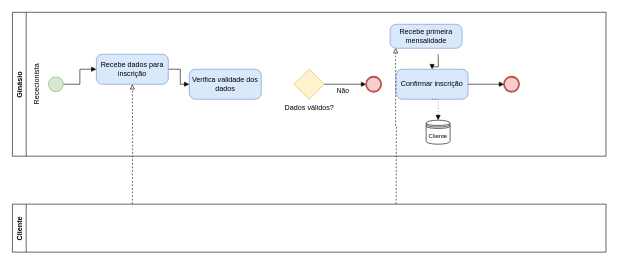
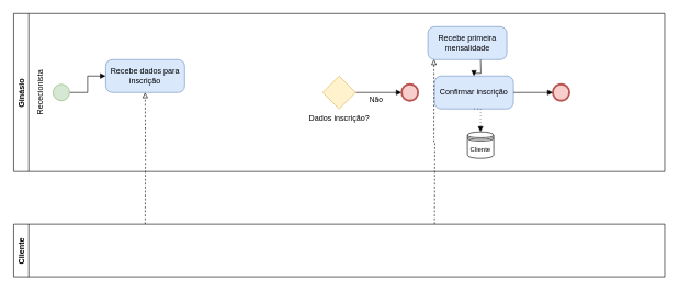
  <mxCell id="0" />
  <mxCell id="1" parent="0" />
  <mxCell id="2" value="Ginásio" style="swimlane;horizontal=0;" vertex="1" parent="1"><mxGeometry x="20" y="20" width="990" height="240" as="geometry" /></mxCell>
  <mxCell id="3" value="Rececionista" style="text;html=1;strokeColor=none;fillColor=none;align=center;verticalAlign=middle;whiteSpace=wrap;rounded=0;rotation=-90;" vertex="1" parent="2"><mxGeometry x="10" y="105" width="60" height="30" as="geometry" /></mxCell>
  <mxCell id="4" style="edgeStyle=orthogonalEdgeStyle;rounded=0;orthogonalLoop=1;jettySize=auto;html=1;entryX=0;entryY=0.5;entryDx=0;entryDy=0;entryPerimeter=0;endArrow=block;endFill=1;" edge="1" parent="2" source="5" target="7"><mxGeometry relative="1" as="geometry" /></mxCell>
  <mxCell id="5" value="" style="points=[[0.145,0.145,0],[0.5,0,0],[0.855,0.145,0],[1,0.5,0],[0.855,0.855,0],[0.5,1,0],[0.145,0.855,0],[0,0.5,0]];shape=mxgraph.bpmn.event;html=1;verticalLabelPosition=bottom;labelBackgroundColor=#ffffff;verticalAlign=top;align=center;perimeter=ellipsePerimeter;outlineConnect=0;aspect=fixed;outline=standard;symbol=general;fillColor=#d5e8d4;strokeColor=#82b366;" vertex="1" parent="2"><mxGeometry x="60" y="107.5" width="25" height="25" as="geometry" /></mxCell>
- <mxCell id="6" style="edgeStyle=orthogonalEdgeStyle;rounded=0;orthogonalLoop=1;jettySize=auto;html=1;exitX=1;exitY=0.5;exitDx=0;exitDy=0;exitPerimeter=0;entryX=0;entryY=0.5;entryDx=0;entryDy=0;entryPerimeter=0;endArrow=block;endFill=1;" edge="1" parent="2" source="7" target="8"><mxGeometry relative="1" as="geometry" /></mxCell>
  <mxCell id="7" value="Recebe dados para inscrição" style="points=[[0.25,0,0],[0.5,0,0],[0.75,0,0],[1,0.25,0],[1,0.5,0],[1,0.75,0],[0.75,1,0],[0.5,1,0],[0.25,1,0],[0,0.75,0],[0,0.5,0],[0,0.25,0]];shape=mxgraph.bpmn.task;whiteSpace=wrap;rectStyle=rounded;size=10;taskMarker=abstract;fillColor=#dae8fc;strokeColor=#6c8ebf;" vertex="1" parent="2"><mxGeometry x="140" y="70" width="120" height="50" as="geometry" /></mxCell>
- <mxCell id="8" value="Verifica validade dos dados" style="points=[[0.25,0,0],[0.5,0,0],[0.75,0,0],[1,0.25,0],[1,0.5,0],[1,0.75,0],[0.75,1,0],[0.5,1,0],[0.25,1,0],[0,0.75,0],[0,0.5,0],[0,0.25,0]];shape=mxgraph.bpmn.task;whiteSpace=wrap;rectStyle=rounded;size=10;taskMarker=abstract;fillColor=#dae8fc;strokeColor=#6c8ebf;" vertex="1" parent="2"><mxGeometry x="295" y="95" width="120" height="50" as="geometry" /></mxCell>
  <mxCell id="9" style="edgeStyle=orthogonalEdgeStyle;rounded=0;orthogonalLoop=1;jettySize=auto;html=1;exitX=1;exitY=0.5;exitDx=0;exitDy=0;exitPerimeter=0;endArrow=block;endFill=1;" edge="1" parent="2" source="11" target="12"><mxGeometry relative="1" as="geometry" /></mxCell>
  <mxCell id="10" value="Não" style="edgeLabel;html=1;align=center;verticalAlign=middle;resizable=0;points=[];" vertex="1" connectable="0" parent="9"><mxGeometry x="0.165" relative="1" as="geometry"><mxPoint x="-11" y="10" as="offset" /></mxGeometry></mxCell>
- <mxCell id="11" value="Dados válidos?" style="points=[[0.25,0.25,0],[0.5,0,0],[0.75,0.25,0],[1,0.5,0],[0.75,0.75,0],[0.5,1,0],[0.25,0.75,0],[0,0.5,0]];shape=mxgraph.bpmn.gateway2;html=1;verticalLabelPosition=bottom;labelBackgroundColor=#ffffff;verticalAlign=top;align=center;perimeter=rhombusPerimeter;outlineConnect=0;outline=none;symbol=none;fillColor=#fff2cc;strokeColor=#d6b656;" vertex="1" parent="2"><mxGeometry x="470" y="95" width="50" height="50" as="geometry" /></mxCell>
+ <mxCell id="11" value="Dados inscrição?" style="points=[[0.25,0.25,0],[0.5,0,0],[0.75,0.25,0],[1,0.5,0],[0.75,0.75,0],[0.5,1,0],[0.25,0.75,0],[0,0.5,0]];shape=mxgraph.bpmn.gateway2;html=1;verticalLabelPosition=bottom;labelBackgroundColor=#ffffff;verticalAlign=top;align=center;perimeter=rhombusPerimeter;outlineConnect=0;outline=none;symbol=none;fillColor=#fff2cc;strokeColor=#d6b656;" vertex="1" parent="2"><mxGeometry x="470" y="95" width="50" height="50" as="geometry" /></mxCell>
  <mxCell id="12" value="" style="points=[[0.145,0.145,0],[0.5,0,0],[0.855,0.145,0],[1,0.5,0],[0.855,0.855,0],[0.5,1,0],[0.145,0.855,0],[0,0.5,0]];shape=mxgraph.bpmn.event;html=1;verticalLabelPosition=bottom;labelBackgroundColor=#ffffff;verticalAlign=top;align=center;perimeter=ellipsePerimeter;outlineConnect=0;aspect=fixed;outline=end;symbol=terminate2;fillColor=#f8cecc;strokeColor=#b85450;" vertex="1" parent="2"><mxGeometry x="590" y="107.5" width="25" height="25" as="geometry" /></mxCell>
- <mxCell id="13" value="Recebe primeira mensalidade" style="points=[[0.25,0,0],[0.5,0,0],[0.75,0,0],[1,0.25,0],[1,0.5,0],[1,0.75,0],[0.75,1,0],[0.5,1,0],[0.25,1,0],[0,0.75,0],[0,0.5,0],[0,0.25,0]];shape=mxgraph.bpmn.task;whiteSpace=wrap;rectStyle=rounded;size=10;taskMarker=abstract;fillColor=#dae8fc;strokeColor=#6c8ebf;" vertex="1" parent="2"><mxGeometry x="630" y="20" width="120" height="40" as="geometry" /></mxCell>
+ <mxCell id="13" value="Recebe primeira mensalidade" style="points=[[0.25,0,0],[0.5,0,0],[0.75,0,0],[1,0.25,0],[1,0.5,0],[1,0.75,0],[0.75,1,0],[0.5,1,0],[0.25,1,0],[0,0.75,0],[0,0.5,0],[0,0.25,0]];shape=mxgraph.bpmn.task;whiteSpace=wrap;rectStyle=rounded;size=10;taskMarker=abstract;fillColor=#dae8fc;strokeColor=#6c8ebf;" vertex="1" parent="2"><mxGeometry x="630" y="20" width="120" height="50" as="geometry" /></mxCell>
  <mxCell id="14" value="Confirmar inscrição" style="points=[[0.25,0,0],[0.5,0,0],[0.75,0,0],[1,0.25,0],[1,0.5,0],[1,0.75,0],[0.75,1,0],[0.5,1,0],[0.25,1,0],[0,0.75,0],[0,0.5,0],[0,0.25,0]];shape=mxgraph.bpmn.task;whiteSpace=wrap;rectStyle=rounded;size=10;taskMarker=abstract;fillColor=#dae8fc;strokeColor=#6c8ebf;" vertex="1" parent="2"><mxGeometry x="640" y="95" width="120" height="50" as="geometry" /></mxCell>
  <mxCell id="15" style="edgeStyle=orthogonalEdgeStyle;rounded=0;orthogonalLoop=1;jettySize=auto;html=1;exitX=0.5;exitY=1;exitDx=0;exitDy=0;exitPerimeter=0;fontSize=10;endArrow=block;endFill=1;" edge="1" parent="2" target="14"><mxGeometry relative="1" as="geometry"><mxPoint x="710" y="70" as="sourcePoint" /></mxGeometry></mxCell>
  <mxCell id="16" value="" style="shape=datastore;whiteSpace=wrap;html=1;labelPosition=center;verticalLabelPosition=bottom;align=center;verticalAlign=top;" vertex="1" parent="2"><mxGeometry x="690" y="180" width="40" height="40" as="geometry" /></mxCell>
  <mxCell id="17" value="" style="group" vertex="1" connectable="0" parent="2"><mxGeometry x="690" y="180" width="40" height="40" as="geometry" /></mxCell>
  <mxCell id="18" value="&lt;font style=&quot;font-size: 10px;&quot;&gt;Cliente&lt;/font&gt;" style="text;html=1;strokeColor=none;fillColor=none;align=center;verticalAlign=middle;whiteSpace=wrap;rounded=0;" vertex="1" parent="17"><mxGeometry x="4" y="20" width="32" height="12" as="geometry" /></mxCell>
  <mxCell id="19" value="" style="points=[[0.145,0.145,0],[0.5,0,0],[0.855,0.145,0],[1,0.5,0],[0.855,0.855,0],[0.5,1,0],[0.145,0.855,0],[0,0.5,0]];shape=mxgraph.bpmn.event;html=1;verticalLabelPosition=bottom;labelBackgroundColor=#ffffff;verticalAlign=top;align=center;perimeter=ellipsePerimeter;outlineConnect=0;aspect=fixed;outline=end;symbol=terminate2;fillColor=#f8cecc;strokeColor=#b85450;" vertex="1" parent="2"><mxGeometry x="820" y="107.5" width="25" height="25" as="geometry" /></mxCell>
  <mxCell id="20" style="edgeStyle=orthogonalEdgeStyle;rounded=0;orthogonalLoop=1;jettySize=auto;html=1;exitX=1;exitY=0.5;exitDx=0;exitDy=0;exitPerimeter=0;entryX=0;entryY=0.5;entryDx=0;entryDy=0;entryPerimeter=0;endArrow=block;endFill=1;" edge="1" parent="2" source="14" target="19"><mxGeometry relative="1" as="geometry" /></mxCell>
  <mxCell id="21" style="edgeStyle=orthogonalEdgeStyle;rounded=0;orthogonalLoop=1;jettySize=auto;html=1;exitX=0.5;exitY=1;exitDx=0;exitDy=0;exitPerimeter=0;fontSize=10;endArrow=block;endFill=1;dashed=1;dashPattern=1 4;" edge="1" parent="2" source="14" target="16"><mxGeometry relative="1" as="geometry"><mxPoint x="870" y="70" as="sourcePoint" /><Array as="points"><mxPoint x="710" y="150" /><mxPoint x="710" y="150" /></Array></mxGeometry></mxCell>
  <mxCell id="22" style="edgeStyle=orthogonalEdgeStyle;rounded=0;orthogonalLoop=1;jettySize=auto;html=1;entryX=0.076;entryY=0.993;entryDx=0;entryDy=0;entryPerimeter=0;dashed=1;endArrow=block;endFill=0;" edge="1" parent="2" target="13"><mxGeometry relative="1" as="geometry"><mxPoint x="640" y="320" as="sourcePoint" /><mxPoint x="640" y="135" as="targetPoint" /></mxGeometry></mxCell>
  <mxCell id="23" style="edgeStyle=orthogonalEdgeStyle;rounded=0;orthogonalLoop=1;jettySize=auto;html=1;entryX=0.5;entryY=1;entryDx=0;entryDy=0;entryPerimeter=0;dashed=1;endArrow=block;endFill=0;" edge="1" parent="1" target="7"><mxGeometry relative="1" as="geometry"><mxPoint x="220" y="340" as="sourcePoint" /></mxGeometry></mxCell>
  <mxCell id="24" value="Cliente" style="swimlane;horizontal=0;" vertex="1" parent="1"><mxGeometry x="20" y="340" width="990" height="80" as="geometry" /></mxCell>
